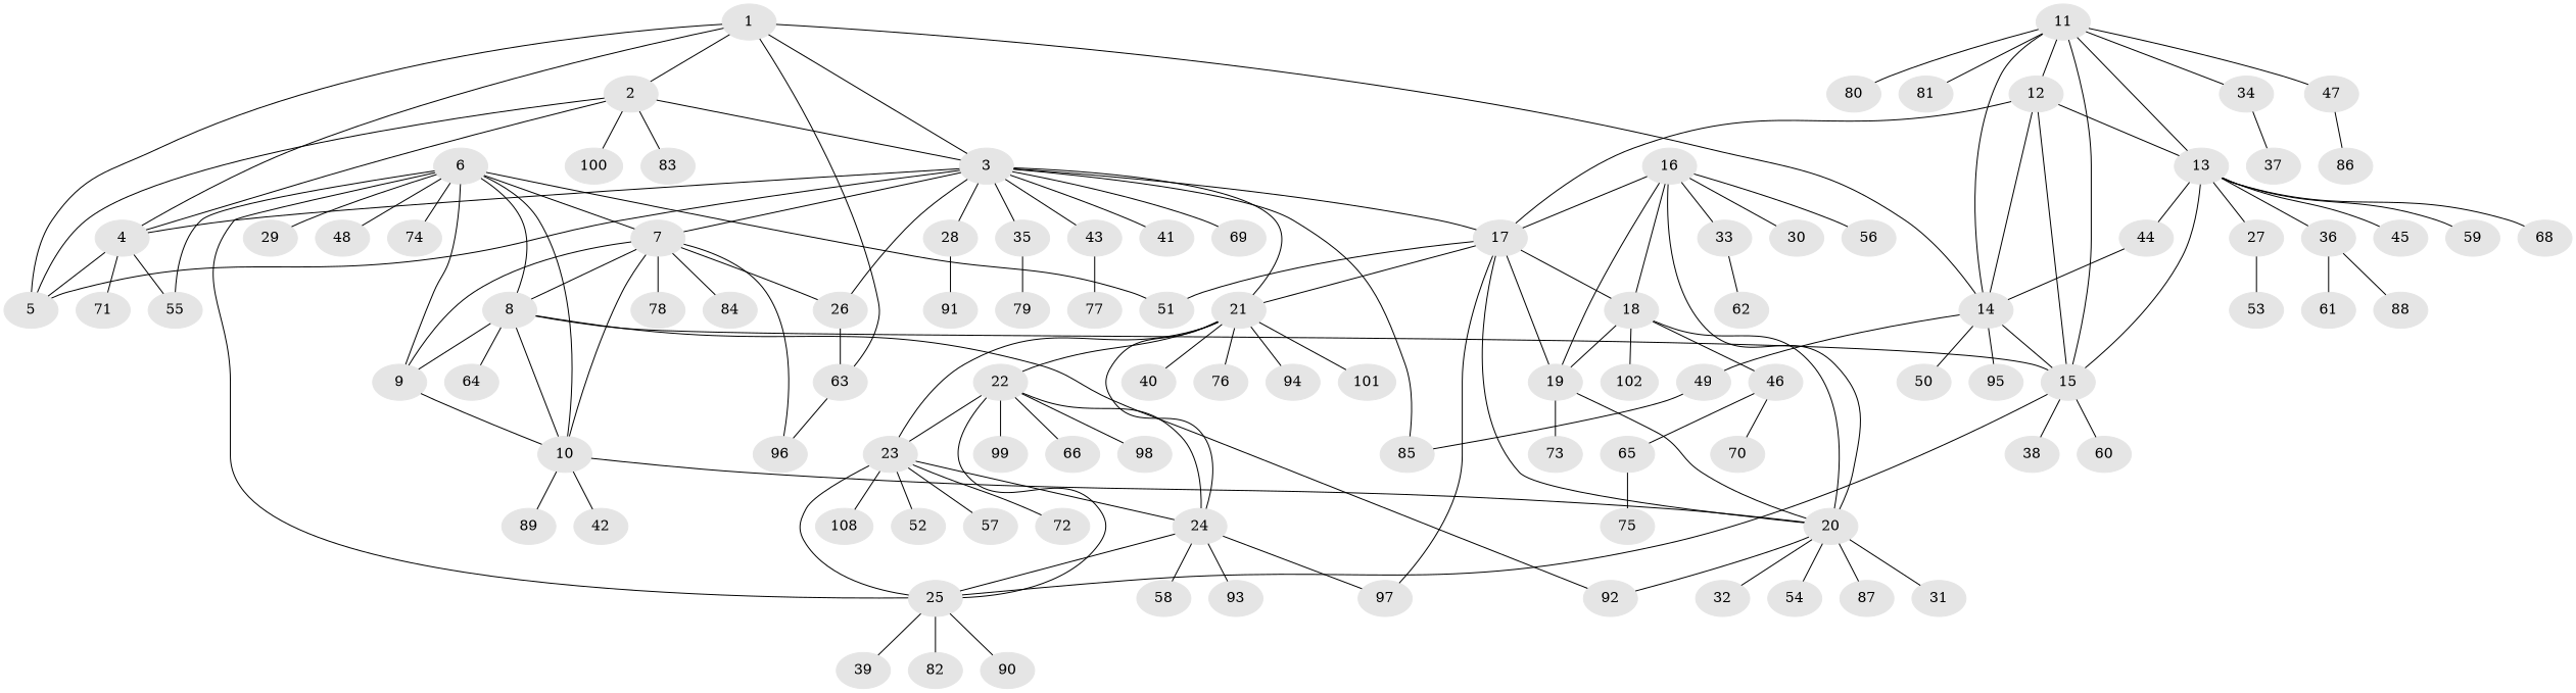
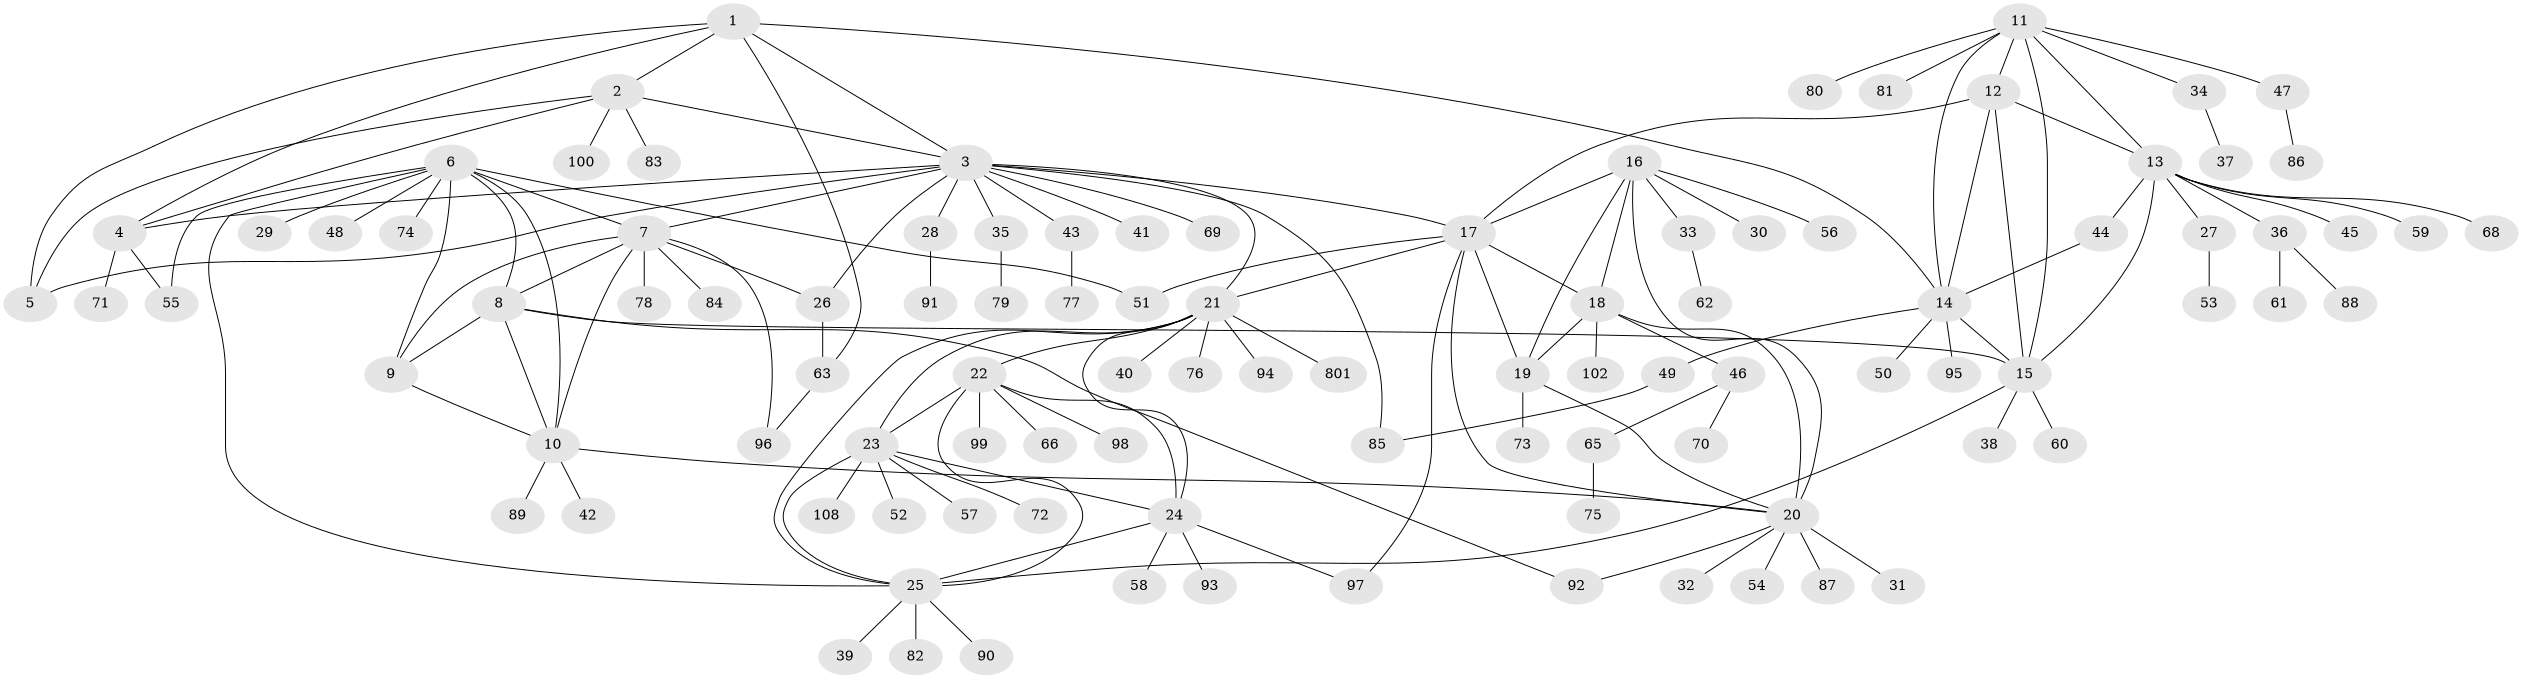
  graph {
    fontname="DejaVu Serif"
    node [color=gray90 fontname="DejaVu Serif" style=filled]
    edge [fontname="DejaVu Serif"]
    1
    2
    3
    4
    5
    14
    63
    83
    100
    7
    17
    21
    26
    28
    35
    41
    43
    69
    85
    55
    71
    15
    49
    50
    95
    96
    8
    9
    10
    78
    84
    51
    20
    18
    19
    97
    25
    22
    23
    24
    40
    76
    94
-   101
+   101 [label=801]
    91
    79
    77
    6
    29
    48
    74
-   64
    92
    42
    89
    39
    82
    90
    38
    60
    31
    32
    54
    87
    11
    12
    13
    34
    47
    80
    81
    27
    36
    44
    45
    59
    68
    37
    86
    53
    61
    88
    16
    30
    33
    56
    46
    102
    73
    62
    65
    70
    66
    98
    99
    52
    57
    72
    n99 [label=108]
    58
    93
    75
    1 -- 2
    1 -- 3
    1 -- 4
    1 -- 5
    1 -- 14
    1 -- 63
    2 -- 3
    2 -- 4
    2 -- 5
    2 -- 83
    2 -- 100
    3 -- 4
    3 -- 5
    3 -- 7
    3 -- 17
    3 -- 21
    3 -- 26
    3 -- 28
    3 -- 35
    3 -- 41
    3 -- 43
    3 -- 69
    3 -- 85
-   4 -- 5
    4 -- 55
    4 -- 71
    14 -- 15
    14 -- 49
    14 -- 50
    14 -- 95
    63 -- 96
    7 -- 26
    7 -- 96
    7 -- 8
    7 -- 9
    7 -- 10
    7 -- 78
    7 -- 84
    17 -- 21
    17 -- 51
    17 -- 20
    17 -- 18
    17 -- 19
    17 -- 97
+   21 -- 25
    21 -- 22
    21 -- 23
    21 -- 24
    21 -- 40
    21 -- 76
    21 -- 94
    21 -- 101
    26 -- 63
    28 -- 91
    35 -- 79
    43 -- 77
    15 -- 25
    15 -- 38
    15 -- 60
    49 -- 85
    8 -- 15
    8 -- 9
    8 -- 10
-   8 -- 64
    8 -- 92
    9 -- 10
    10 -- 20
    10 -- 42
    10 -- 89
    20 -- 92
    20 -- 31
    20 -- 32
    20 -- 54
    20 -- 87
    18 -- 20
    18 -- 19
    18 -- 46
    18 -- 102
    19 -- 20
    19 -- 73
    25 -- 39
    25 -- 82
    25 -- 90
    22 -- 25
    22 -- 23
    22 -- 24
    22 -- 66
    22 -- 98
    22 -- 99
    23 -- 25
    23 -- 24
    23 -- 52
    23 -- 57
    23 -- 72
    23 -- n99
    24 -- 97
    24 -- 25
    24 -- 58
    24 -- 93
    6 -- 7
    6 -- 55
    6 -- 8
    6 -- 9
    6 -- 10
    6 -- 51
    6 -- 25
    6 -- 29
    6 -- 48
    6 -- 74
    11 -- 14
    11 -- 15
    11 -- 12
    11 -- 13
    11 -- 34
    11 -- 47
    11 -- 80
    11 -- 81
    12 -- 14
    12 -- 17
    12 -- 15
    12 -- 13
    13 -- 15
    13 -- 27
    13 -- 36
    13 -- 44
    13 -- 45
    13 -- 59
    13 -- 68
    34 -- 37
    47 -- 86
    27 -- 53
    36 -- 61
    36 -- 88
    44 -- 14
    16 -- 17
    16 -- 20
    16 -- 18
    16 -- 19
    16 -- 30
    16 -- 33
    16 -- 56
    33 -- 62
    46 -- 65
    46 -- 70
    65 -- 75
  }
